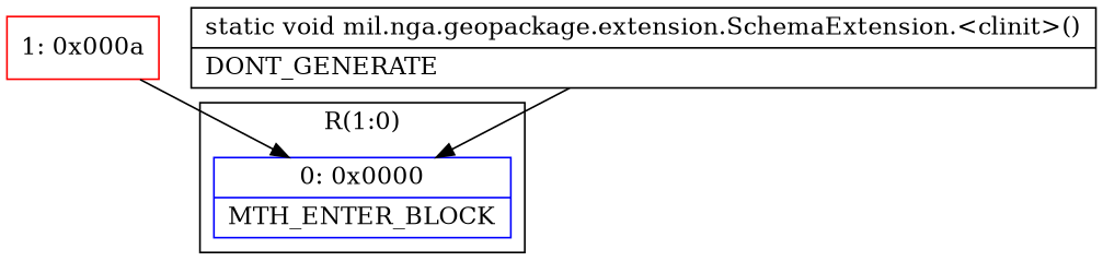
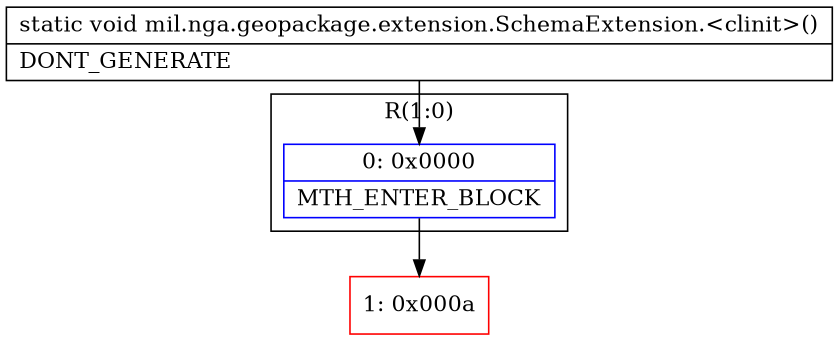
  digraph {
    node [shape=record]
    n1 [color=blue label="{0\:\ 0x0000|MTH_ENTER_BLOCK\l}"]
    n2 [color=red label="{1\:\ 0x000a}"]
    n3 [label="{static void mil.nga.geopackage.extension.SchemaExtension.\<clinit\>()  | DONT_GENERATE\l}"]
    subgraph cluster_1 {
      label="R(1:0)"
      n1
    }
-   n2 -> n1
+   n1 -> n2
    n3 -> n1
  }
